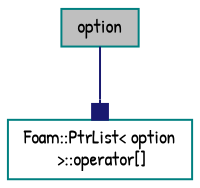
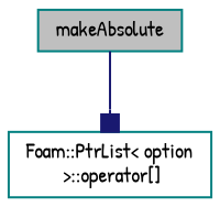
  digraph {
    rankdir=TB
    fontname="Patrick Hand"
    node [color=teal fontname="Patrick Hand" fontsize=10 shape=record]
-   n1 [fillcolor=grey75 fontcolor=black height=0.2 label=option style=filled width=0.4]
+   n1 [fillcolor=grey75 fontcolor=black height=0.2 label=makeAbsolute style=filled width=0.4]
    n2 [height=0.2 label="Foam::PtrList\< option\l \>::operator[]" width=0.4]
    n1 -> n2 [color=midnightblue fontname="Patrick Hand" fontsize=10 labelfontname=FreeSans labelfontsize=10 style=solid arrowhead=box]
  }
